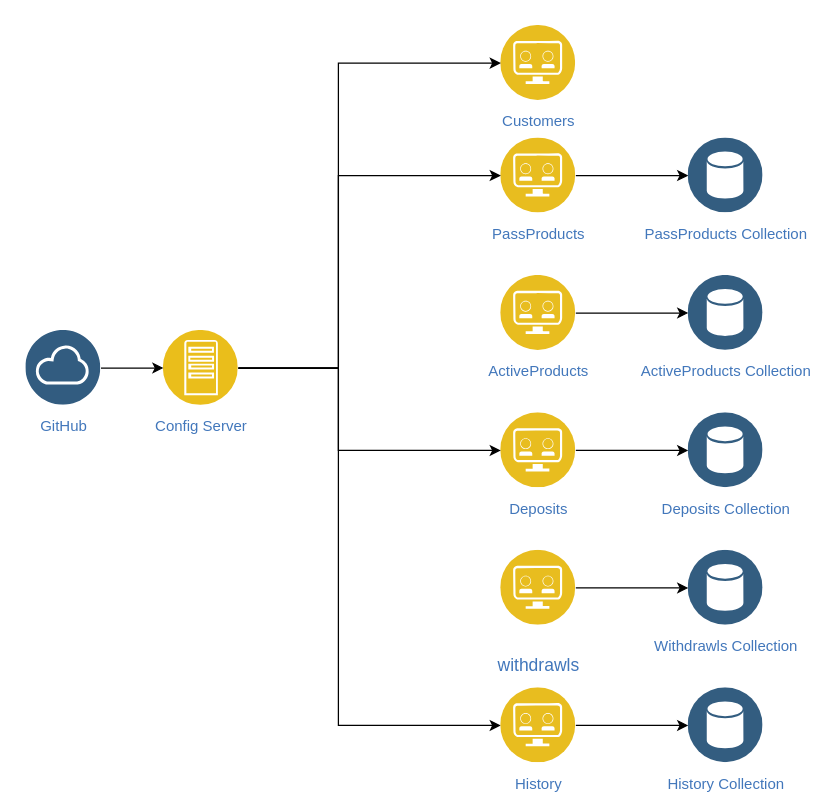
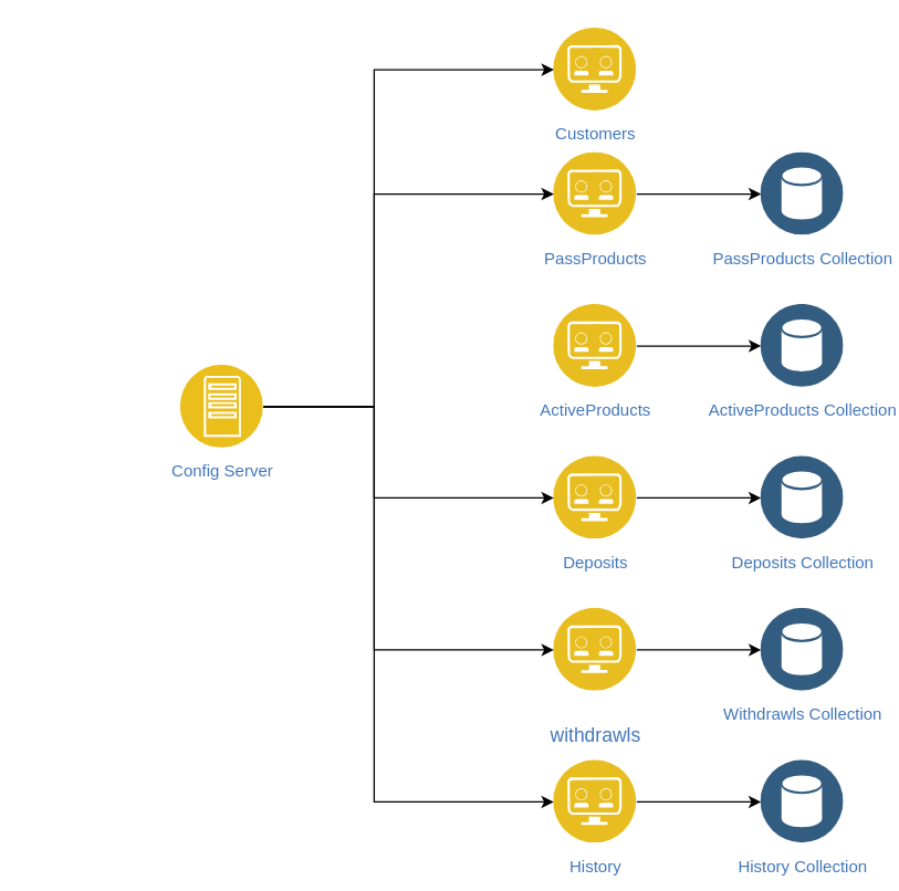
  <mxCell id="0" />
  <mxCell id="1" parent="0" />
  <mxCell id="2" value="Customers" style="aspect=fixed;perimeter=ellipsePerimeter;html=1;align=center;shadow=0;dashed=0;fontColor=#4277BB;labelBackgroundColor=#ffffff;fontSize=12;spacingTop=3;image;image=img/lib/ibm/applications/api_developer_portal.svg;" vertex="1" parent="1"><mxGeometry x="400" y="20" width="60" height="60" as="geometry" /></mxCell>
  <mxCell id="3" style="edgeStyle=orthogonalEdgeStyle;rounded=0;orthogonalLoop=1;jettySize=auto;html=1;exitX=1;exitY=0.5;exitDx=0;exitDy=0;entryX=0;entryY=0.5;entryDx=0;entryDy=0;" edge="1" parent="1" source="4" target="15"><mxGeometry relative="1" as="geometry"><Array as="points"><mxPoint x="510" y="140" /><mxPoint x="510" y="140" /></Array></mxGeometry></mxCell>
  <mxCell id="4" value="PassProducts" style="aspect=fixed;perimeter=ellipsePerimeter;html=1;align=center;shadow=0;dashed=0;fontColor=#4277BB;labelBackgroundColor=#ffffff;fontSize=12;spacingTop=3;image;image=img/lib/ibm/applications/api_developer_portal.svg;" vertex="1" parent="1"><mxGeometry x="400" y="110" width="60" height="60" as="geometry" /></mxCell>
  <mxCell id="5" style="edgeStyle=orthogonalEdgeStyle;rounded=0;orthogonalLoop=1;jettySize=auto;html=1;exitX=1;exitY=0.5;exitDx=0;exitDy=0;entryX=0;entryY=0.5;entryDx=0;entryDy=0;" edge="1" parent="1" source="6" target="16"><mxGeometry relative="1" as="geometry" /></mxCell>
  <mxCell id="6" value="Deposits&lt;br&gt;" style="aspect=fixed;perimeter=ellipsePerimeter;html=1;align=center;shadow=0;dashed=0;fontColor=#4277BB;labelBackgroundColor=#ffffff;fontSize=12;spacingTop=3;image;image=img/lib/ibm/applications/api_developer_portal.svg;" vertex="1" parent="1"><mxGeometry x="400" y="330" width="60" height="60" as="geometry" /></mxCell>
  <mxCell id="7" style="edgeStyle=orthogonalEdgeStyle;rounded=0;orthogonalLoop=1;jettySize=auto;html=1;exitX=1;exitY=0.5;exitDx=0;exitDy=0;entryX=0;entryY=0.5;entryDx=0;entryDy=0;" edge="1" parent="1" source="8" target="17"><mxGeometry relative="1" as="geometry" /></mxCell>
  <mxCell id="8" value="&lt;span class=&quot;ui-provider rp b c d e f g h i j k l m n o p q r s t bet beu w x y z ab ac ae af ag ah ai aj ak&quot; dir=&quot;ltr&quot;&gt;&lt;span style=&quot;font-family: &amp;#34;segoe ui&amp;#34; , , &amp;#34;apple color emoji&amp;#34; , &amp;#34;segoe ui emoji&amp;#34; , sans-serif ; font-size: 14px&quot;&gt;&lt;p style=&quot;margin: 0px&quot;&gt;&lt;/p&gt;&lt;p&gt;withdrawls&lt;/p&gt;&lt;p&gt;&lt;br&gt;&lt;/p&gt;&lt;p&gt;&lt;br&gt;&lt;/p&gt;&lt;/span&gt;&lt;p&gt;&lt;br&gt;&lt;/p&gt;&lt;/span&gt;" style="aspect=fixed;perimeter=ellipsePerimeter;html=1;align=center;shadow=0;dashed=0;fontColor=#4277BB;labelBackgroundColor=#ffffff;fontSize=12;spacingTop=3;image;image=img/lib/ibm/applications/api_developer_portal.svg;" vertex="1" parent="1"><mxGeometry x="400" y="440" width="60" height="60" as="geometry" /></mxCell>
  <mxCell id="9" style="edgeStyle=orthogonalEdgeStyle;rounded=0;orthogonalLoop=1;jettySize=auto;html=1;exitX=1;exitY=0.5;exitDx=0;exitDy=0;entryX=0;entryY=0.5;entryDx=0;entryDy=0;" edge="1" parent="1" source="14" target="2"><mxGeometry relative="1" as="geometry"><mxPoint x="413" y="60" as="targetPoint" /><Array as="points"><mxPoint x="270" y="294" /><mxPoint x="270" y="50" /></Array></mxGeometry></mxCell>
  <mxCell id="10" style="edgeStyle=orthogonalEdgeStyle;rounded=0;orthogonalLoop=1;jettySize=auto;html=1;exitX=1;exitY=0.5;exitDx=0;exitDy=0;" edge="1" parent="1" source="14" target="4"><mxGeometry relative="1" as="geometry"><Array as="points"><mxPoint x="270" y="294" /><mxPoint x="270" y="140" /></Array></mxGeometry></mxCell>
  <mxCell id="11" style="edgeStyle=orthogonalEdgeStyle;rounded=0;orthogonalLoop=1;jettySize=auto;html=1;exitX=1;exitY=0.5;exitDx=0;exitDy=0;entryX=0;entryY=0.5;entryDx=0;entryDy=0;" edge="1" parent="1" source="14" target="6"><mxGeometry relative="1" as="geometry"><Array as="points"><mxPoint x="270" y="294" /><mxPoint x="270" y="360" /></Array></mxGeometry></mxCell>
+ <mxCell id="12" style="edgeStyle=orthogonalEdgeStyle;rounded=0;orthogonalLoop=1;jettySize=auto;html=1;exitX=1;exitY=0.5;exitDx=0;exitDy=0;entryX=0;entryY=0.5;entryDx=0;entryDy=0;" edge="1" parent="1" source="14" target="8"><mxGeometry relative="1" as="geometry"><Array as="points"><mxPoint x="270" y="294" /><mxPoint x="270" y="470" /></Array></mxGeometry></mxCell>
  <mxCell id="13" style="edgeStyle=orthogonalEdgeStyle;rounded=0;orthogonalLoop=1;jettySize=auto;html=1;entryX=0;entryY=0.5;entryDx=0;entryDy=0;" edge="1" parent="1" source="14" target="24"><mxGeometry relative="1" as="geometry"><Array as="points"><mxPoint x="270" y="294" /><mxPoint x="270" y="580" /></Array></mxGeometry></mxCell>
  <mxCell id="14" value="Config Server" style="aspect=fixed;perimeter=ellipsePerimeter;html=1;align=center;shadow=0;dashed=0;fontColor=#4277BB;labelBackgroundColor=#ffffff;fontSize=12;spacingTop=3;image;image=img/lib/ibm/applications/app_server.svg;" vertex="1" parent="1"><mxGeometry x="130" y="264" width="60" height="60" as="geometry" /></mxCell>
  <mxCell id="15" value="PassProducts Collection&lt;br&gt;" style="aspect=fixed;perimeter=ellipsePerimeter;html=1;align=center;shadow=0;dashed=0;fontColor=#4277BB;labelBackgroundColor=#ffffff;fontSize=12;spacingTop=3;image;image=img/lib/ibm/data/data_services.svg;" vertex="1" parent="1"><mxGeometry x="550" y="110" width="60" height="60" as="geometry" /></mxCell>
  <mxCell id="16" value="Deposits Collection&lt;br&gt;" style="aspect=fixed;perimeter=ellipsePerimeter;html=1;align=center;shadow=0;dashed=0;fontColor=#4277BB;labelBackgroundColor=#ffffff;fontSize=12;spacingTop=3;image;image=img/lib/ibm/data/data_services.svg;" vertex="1" parent="1"><mxGeometry x="550" y="330" width="60" height="60" as="geometry" /></mxCell>
  <mxCell id="17" value="Withdrawls Collection" style="aspect=fixed;perimeter=ellipsePerimeter;html=1;align=center;shadow=0;dashed=0;fontColor=#4277BB;labelBackgroundColor=#ffffff;fontSize=12;spacingTop=3;image;image=img/lib/ibm/data/data_services.svg;" vertex="1" parent="1"><mxGeometry x="550" y="440" width="60" height="60" as="geometry" /></mxCell>
- <mxCell id="18" style="edgeStyle=orthogonalEdgeStyle;rounded=0;orthogonalLoop=1;jettySize=auto;html=1;exitX=1;exitY=0.5;exitDx=0;exitDy=0;entryX=0;entryY=0.5;entryDx=0;entryDy=0;" edge="1" parent="1" source="19" target="14"><mxGeometry relative="1" as="geometry" /></mxCell>
- <mxCell id="19" value="GitHub" style="aspect=fixed;perimeter=ellipsePerimeter;html=1;align=center;shadow=0;dashed=0;fontColor=#4277BB;labelBackgroundColor=#ffffff;fontSize=12;spacingTop=3;image;image=img/lib/ibm/data/cloud.svg;" vertex="1" parent="1"><mxGeometry x="20" y="264" width="60" height="60" as="geometry" /></mxCell>
  <mxCell id="20" style="edgeStyle=orthogonalEdgeStyle;rounded=0;orthogonalLoop=1;jettySize=auto;html=1;entryX=0;entryY=0.5;entryDx=0;entryDy=0;" edge="1" parent="1" source="21" target="22"><mxGeometry relative="1" as="geometry" /></mxCell>
  <mxCell id="21" value="ActiveProducts" style="aspect=fixed;perimeter=ellipsePerimeter;html=1;align=center;shadow=0;dashed=0;fontColor=#4277BB;labelBackgroundColor=#ffffff;fontSize=12;spacingTop=3;image;image=img/lib/ibm/applications/api_developer_portal.svg;" vertex="1" parent="1"><mxGeometry x="400" y="220" width="60" height="60" as="geometry" /></mxCell>
  <mxCell id="22" value="ActiveProducts Collection&lt;br&gt;" style="aspect=fixed;perimeter=ellipsePerimeter;html=1;align=center;shadow=0;dashed=0;fontColor=#4277BB;labelBackgroundColor=#ffffff;fontSize=12;spacingTop=3;image;image=img/lib/ibm/data/data_services.svg;" vertex="1" parent="1"><mxGeometry x="550" y="220" width="60" height="60" as="geometry" /></mxCell>
  <mxCell id="23" style="edgeStyle=orthogonalEdgeStyle;rounded=0;orthogonalLoop=1;jettySize=auto;html=1;entryX=0;entryY=0.5;entryDx=0;entryDy=0;" edge="1" parent="1" source="24" target="25"><mxGeometry relative="1" as="geometry" /></mxCell>
  <mxCell id="24" value="History&lt;br&gt;" style="aspect=fixed;perimeter=ellipsePerimeter;html=1;align=center;shadow=0;dashed=0;fontColor=#4277BB;labelBackgroundColor=#ffffff;fontSize=12;spacingTop=3;image;image=img/lib/ibm/applications/api_developer_portal.svg;" vertex="1" parent="1"><mxGeometry x="400" y="550" width="60" height="60" as="geometry" /></mxCell>
  <mxCell id="25" value="History Collection" style="aspect=fixed;perimeter=ellipsePerimeter;html=1;align=center;shadow=0;dashed=0;fontColor=#4277BB;labelBackgroundColor=#ffffff;fontSize=12;spacingTop=3;image;image=img/lib/ibm/data/data_services.svg;" vertex="1" parent="1"><mxGeometry x="550" y="550" width="60" height="60" as="geometry" /></mxCell>
